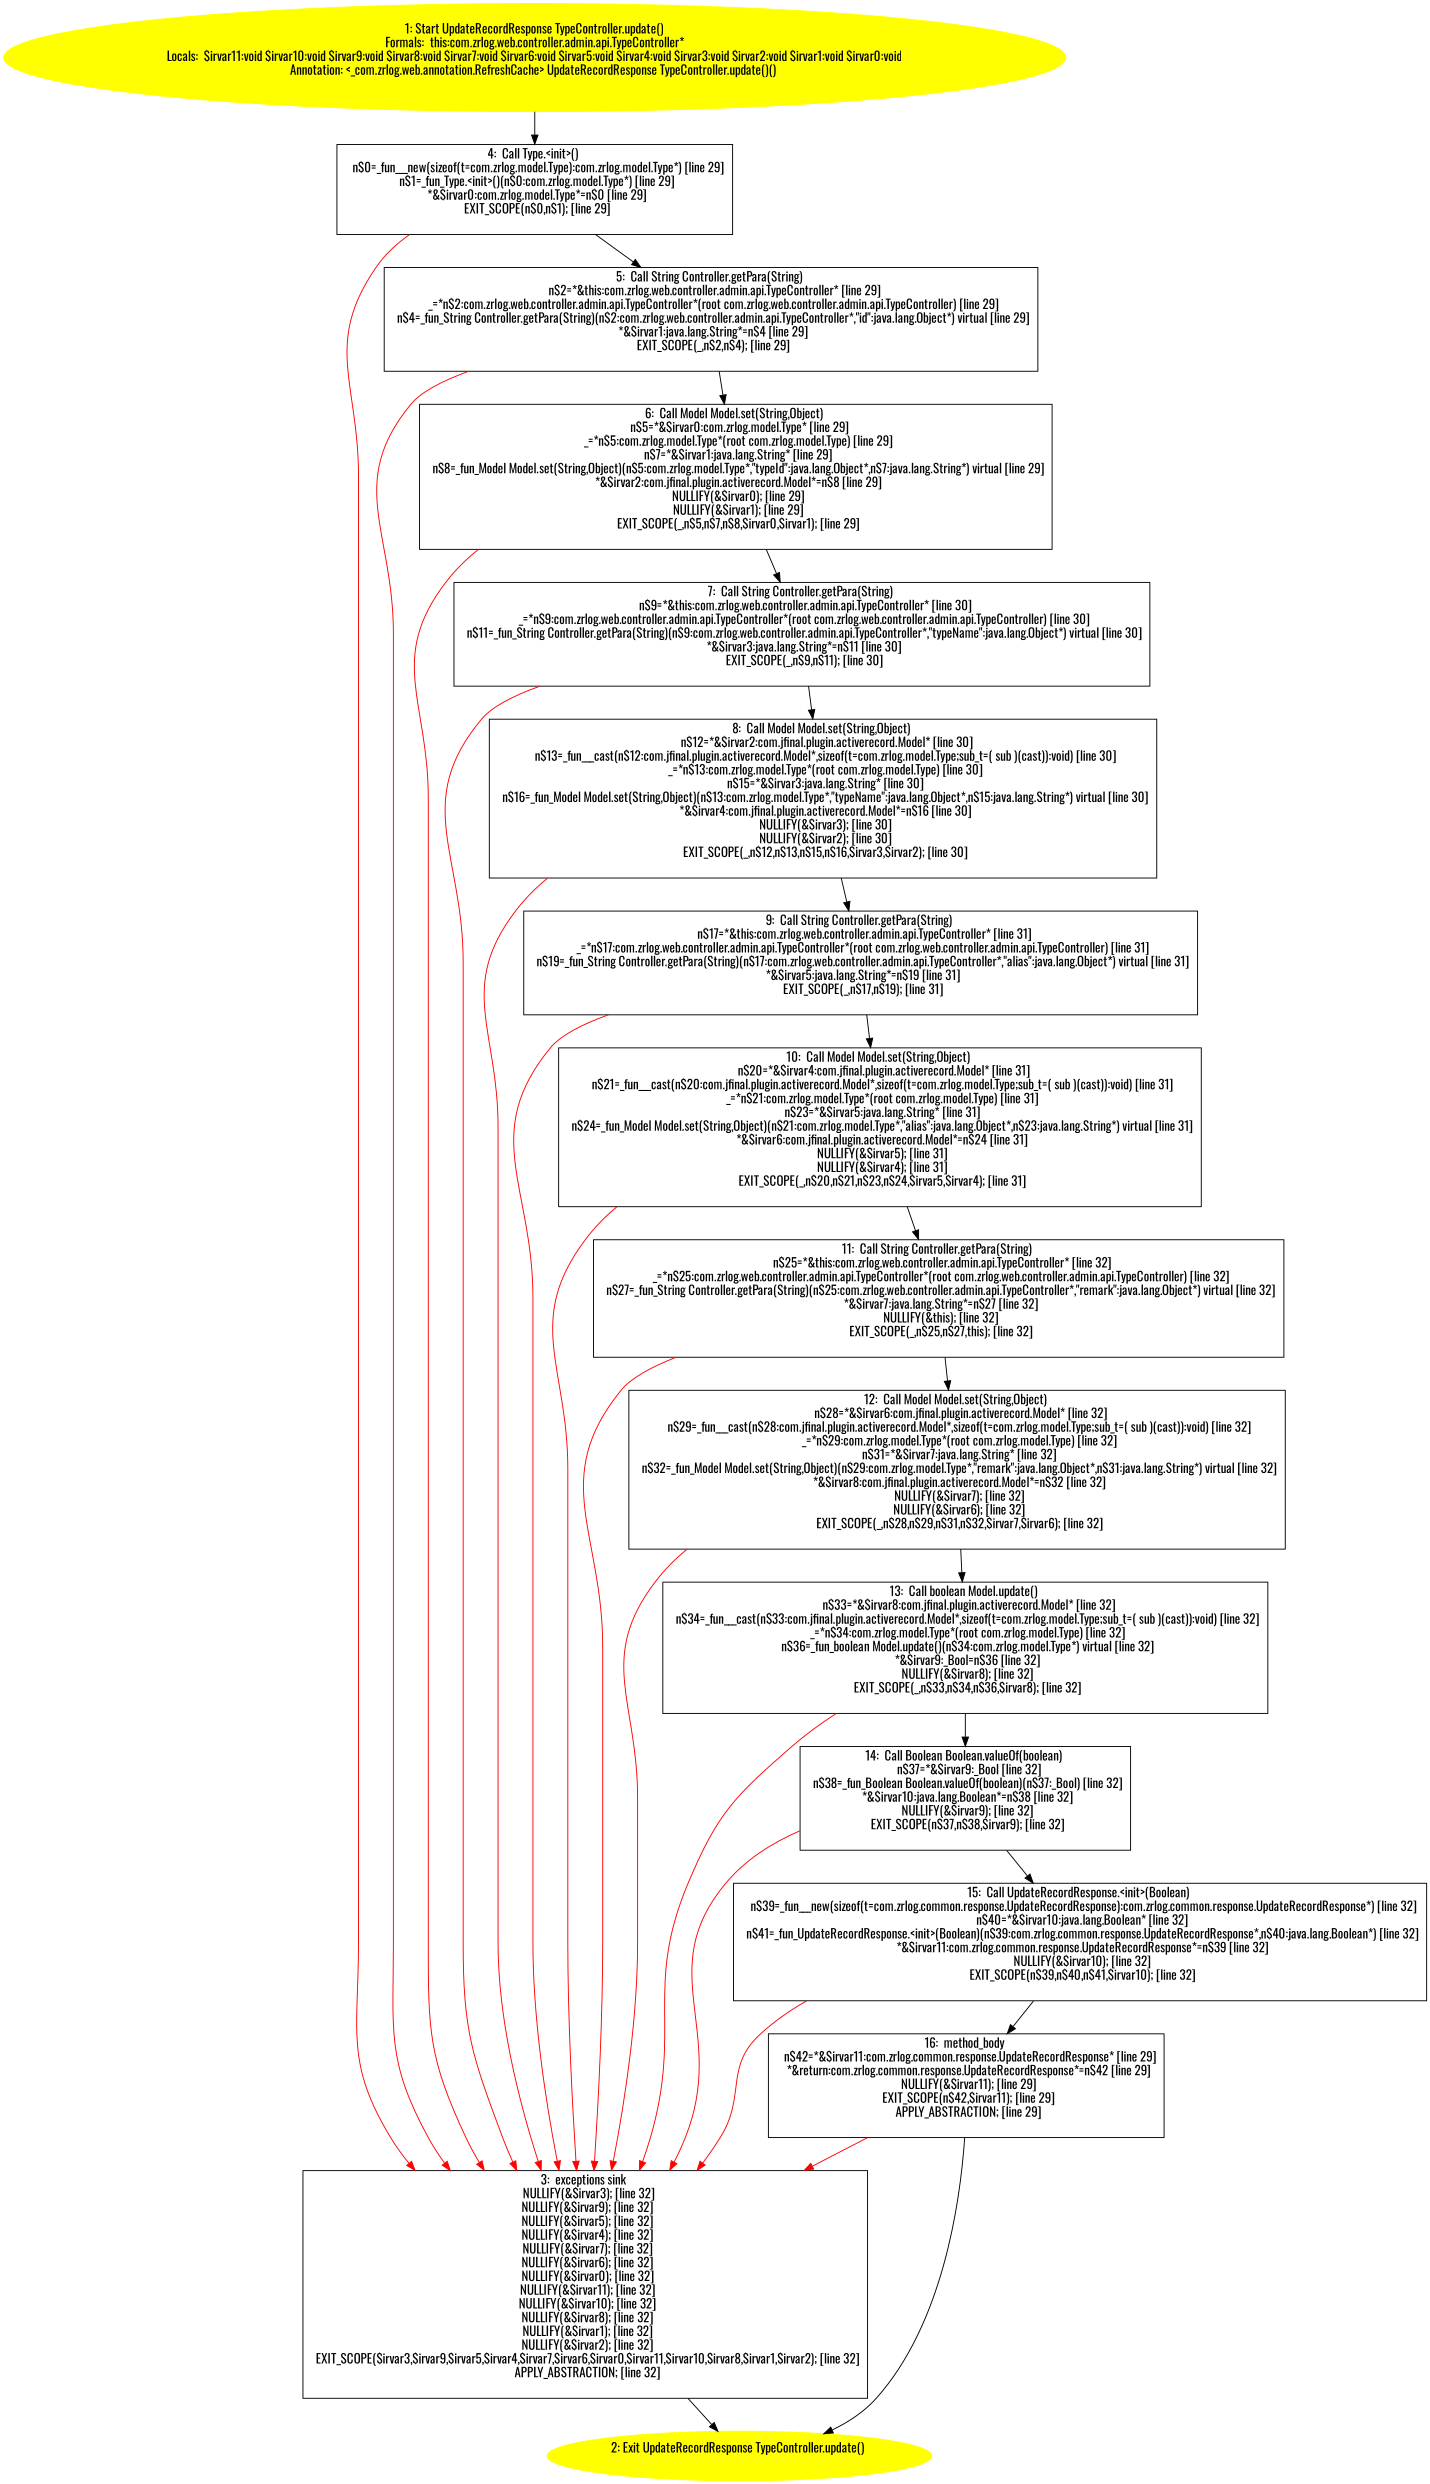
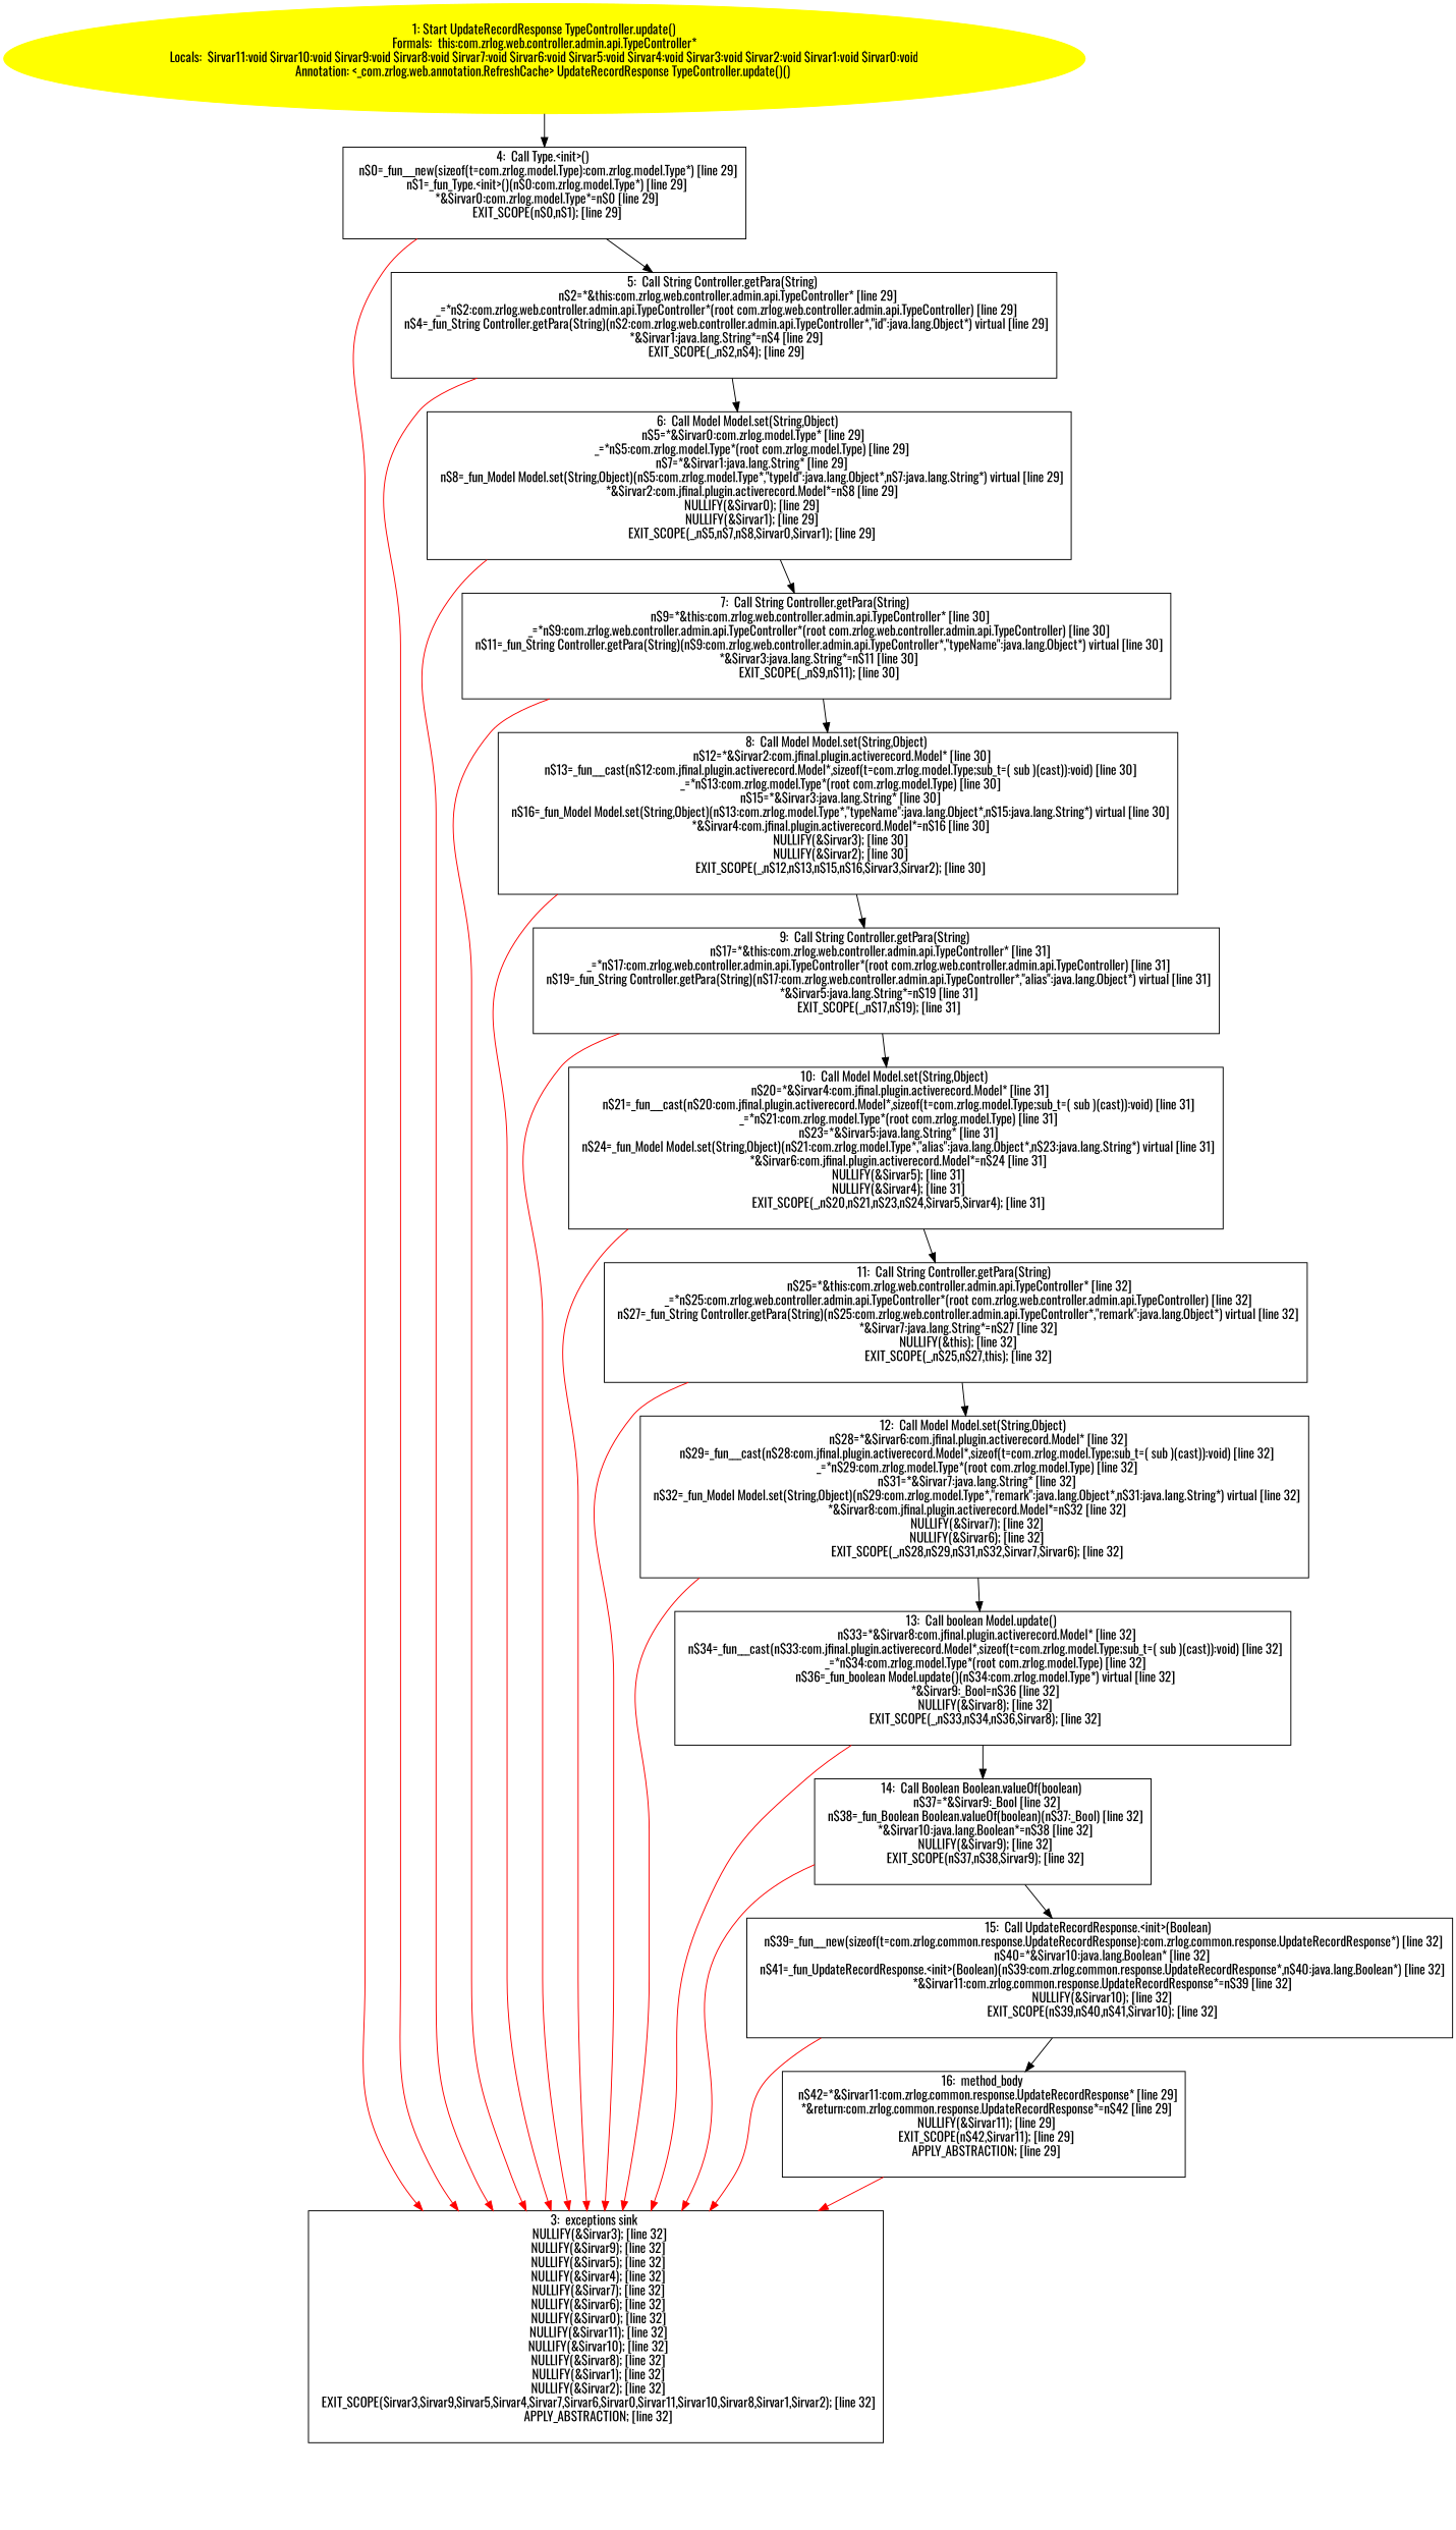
  digraph {
    fontname=Oswald
    node [fontname=Oswald shape=box]
    edge [fontname=Oswald]
    n1 [color=yellow label="1: Start UpdateRecordResponse TypeController.update()\nFormals:  this:com.zrlog.web.controller.admin.api.TypeController*\nLocals:  $irvar11:void $irvar10:void $irvar9:void $irvar8:void $irvar7:void $irvar6:void $irvar5:void $irvar4:void $irvar3:void $irvar2:void $irvar1:void $irvar0:void\nAnnotation: <_com.zrlog.web.annotation.RefreshCache> UpdateRecordResponse TypeController.update()() \n  " style=filled shape=""]
    n2 [label="4:  Call Type.<init>() \n   n$0=_fun___new(sizeof(t=com.zrlog.model.Type):com.zrlog.model.Type*) [line 29]\n  n$1=_fun_Type.<init>()(n$0:com.zrlog.model.Type*) [line 29]\n  *&$irvar0:com.zrlog.model.Type*=n$0 [line 29]\n  EXIT_SCOPE(n$0,n$1); [line 29]\n "]
    n3 [label="3:  exceptions sink \n   NULLIFY(&$irvar3); [line 32]\n  NULLIFY(&$irvar9); [line 32]\n  NULLIFY(&$irvar5); [line 32]\n  NULLIFY(&$irvar4); [line 32]\n  NULLIFY(&$irvar7); [line 32]\n  NULLIFY(&$irvar6); [line 32]\n  NULLIFY(&$irvar0); [line 32]\n  NULLIFY(&$irvar11); [line 32]\n  NULLIFY(&$irvar10); [line 32]\n  NULLIFY(&$irvar8); [line 32]\n  NULLIFY(&$irvar1); [line 32]\n  NULLIFY(&$irvar2); [line 32]\n  EXIT_SCOPE($irvar3,$irvar9,$irvar5,$irvar4,$irvar7,$irvar6,$irvar0,$irvar11,$irvar10,$irvar8,$irvar1,$irvar2); [line 32]\n  APPLY_ABSTRACTION; [line 32]\n "]
    n4 [label="5:  Call String Controller.getPara(String) \n   n$2=*&this:com.zrlog.web.controller.admin.api.TypeController* [line 29]\n  _=*n$2:com.zrlog.web.controller.admin.api.TypeController*(root com.zrlog.web.controller.admin.api.TypeController) [line 29]\n  n$4=_fun_String Controller.getPara(String)(n$2:com.zrlog.web.controller.admin.api.TypeController*,\"id\":java.lang.Object*) virtual [line 29]\n  *&$irvar1:java.lang.String*=n$4 [line 29]\n  EXIT_SCOPE(_,n$2,n$4); [line 29]\n "]
-   n5 [color=yellow label="2: Exit UpdateRecordResponse TypeController.update() \n  " style=filled shape=""]
    n6 [label="6:  Call Model Model.set(String,Object) \n   n$5=*&$irvar0:com.zrlog.model.Type* [line 29]\n  _=*n$5:com.zrlog.model.Type*(root com.zrlog.model.Type) [line 29]\n  n$7=*&$irvar1:java.lang.String* [line 29]\n  n$8=_fun_Model Model.set(String,Object)(n$5:com.zrlog.model.Type*,\"typeId\":java.lang.Object*,n$7:java.lang.String*) virtual [line 29]\n  *&$irvar2:com.jfinal.plugin.activerecord.Model*=n$8 [line 29]\n  NULLIFY(&$irvar0); [line 29]\n  NULLIFY(&$irvar1); [line 29]\n  EXIT_SCOPE(_,n$5,n$7,n$8,$irvar0,$irvar1); [line 29]\n "]
    n7 [label="7:  Call String Controller.getPara(String) \n   n$9=*&this:com.zrlog.web.controller.admin.api.TypeController* [line 30]\n  _=*n$9:com.zrlog.web.controller.admin.api.TypeController*(root com.zrlog.web.controller.admin.api.TypeController) [line 30]\n  n$11=_fun_String Controller.getPara(String)(n$9:com.zrlog.web.controller.admin.api.TypeController*,\"typeName\":java.lang.Object*) virtual [line 30]\n  *&$irvar3:java.lang.String*=n$11 [line 30]\n  EXIT_SCOPE(_,n$9,n$11); [line 30]\n "]
    n8 [label="8:  Call Model Model.set(String,Object) \n   n$12=*&$irvar2:com.jfinal.plugin.activerecord.Model* [line 30]\n  n$13=_fun___cast(n$12:com.jfinal.plugin.activerecord.Model*,sizeof(t=com.zrlog.model.Type;sub_t=( sub )(cast)):void) [line 30]\n  _=*n$13:com.zrlog.model.Type*(root com.zrlog.model.Type) [line 30]\n  n$15=*&$irvar3:java.lang.String* [line 30]\n  n$16=_fun_Model Model.set(String,Object)(n$13:com.zrlog.model.Type*,\"typeName\":java.lang.Object*,n$15:java.lang.String*) virtual [line 30]\n  *&$irvar4:com.jfinal.plugin.activerecord.Model*=n$16 [line 30]\n  NULLIFY(&$irvar3); [line 30]\n  NULLIFY(&$irvar2); [line 30]\n  EXIT_SCOPE(_,n$12,n$13,n$15,n$16,$irvar3,$irvar2); [line 30]\n "]
    n9 [label="9:  Call String Controller.getPara(String) \n   n$17=*&this:com.zrlog.web.controller.admin.api.TypeController* [line 31]\n  _=*n$17:com.zrlog.web.controller.admin.api.TypeController*(root com.zrlog.web.controller.admin.api.TypeController) [line 31]\n  n$19=_fun_String Controller.getPara(String)(n$17:com.zrlog.web.controller.admin.api.TypeController*,\"alias\":java.lang.Object*) virtual [line 31]\n  *&$irvar5:java.lang.String*=n$19 [line 31]\n  EXIT_SCOPE(_,n$17,n$19); [line 31]\n "]
    n10 [label="10:  Call Model Model.set(String,Object) \n   n$20=*&$irvar4:com.jfinal.plugin.activerecord.Model* [line 31]\n  n$21=_fun___cast(n$20:com.jfinal.plugin.activerecord.Model*,sizeof(t=com.zrlog.model.Type;sub_t=( sub )(cast)):void) [line 31]\n  _=*n$21:com.zrlog.model.Type*(root com.zrlog.model.Type) [line 31]\n  n$23=*&$irvar5:java.lang.String* [line 31]\n  n$24=_fun_Model Model.set(String,Object)(n$21:com.zrlog.model.Type*,\"alias\":java.lang.Object*,n$23:java.lang.String*) virtual [line 31]\n  *&$irvar6:com.jfinal.plugin.activerecord.Model*=n$24 [line 31]\n  NULLIFY(&$irvar5); [line 31]\n  NULLIFY(&$irvar4); [line 31]\n  EXIT_SCOPE(_,n$20,n$21,n$23,n$24,$irvar5,$irvar4); [line 31]\n "]
    n11 [label="11:  Call String Controller.getPara(String) \n   n$25=*&this:com.zrlog.web.controller.admin.api.TypeController* [line 32]\n  _=*n$25:com.zrlog.web.controller.admin.api.TypeController*(root com.zrlog.web.controller.admin.api.TypeController) [line 32]\n  n$27=_fun_String Controller.getPara(String)(n$25:com.zrlog.web.controller.admin.api.TypeController*,\"remark\":java.lang.Object*) virtual [line 32]\n  *&$irvar7:java.lang.String*=n$27 [line 32]\n  NULLIFY(&this); [line 32]\n  EXIT_SCOPE(_,n$25,n$27,this); [line 32]\n "]
    n12 [label="12:  Call Model Model.set(String,Object) \n   n$28=*&$irvar6:com.jfinal.plugin.activerecord.Model* [line 32]\n  n$29=_fun___cast(n$28:com.jfinal.plugin.activerecord.Model*,sizeof(t=com.zrlog.model.Type;sub_t=( sub )(cast)):void) [line 32]\n  _=*n$29:com.zrlog.model.Type*(root com.zrlog.model.Type) [line 32]\n  n$31=*&$irvar7:java.lang.String* [line 32]\n  n$32=_fun_Model Model.set(String,Object)(n$29:com.zrlog.model.Type*,\"remark\":java.lang.Object*,n$31:java.lang.String*) virtual [line 32]\n  *&$irvar8:com.jfinal.plugin.activerecord.Model*=n$32 [line 32]\n  NULLIFY(&$irvar7); [line 32]\n  NULLIFY(&$irvar6); [line 32]\n  EXIT_SCOPE(_,n$28,n$29,n$31,n$32,$irvar7,$irvar6); [line 32]\n "]
    n13 [label="13:  Call boolean Model.update() \n   n$33=*&$irvar8:com.jfinal.plugin.activerecord.Model* [line 32]\n  n$34=_fun___cast(n$33:com.jfinal.plugin.activerecord.Model*,sizeof(t=com.zrlog.model.Type;sub_t=( sub )(cast)):void) [line 32]\n  _=*n$34:com.zrlog.model.Type*(root com.zrlog.model.Type) [line 32]\n  n$36=_fun_boolean Model.update()(n$34:com.zrlog.model.Type*) virtual [line 32]\n  *&$irvar9:_Bool=n$36 [line 32]\n  NULLIFY(&$irvar8); [line 32]\n  EXIT_SCOPE(_,n$33,n$34,n$36,$irvar8); [line 32]\n "]
    n14 [label="14:  Call Boolean Boolean.valueOf(boolean) \n   n$37=*&$irvar9:_Bool [line 32]\n  n$38=_fun_Boolean Boolean.valueOf(boolean)(n$37:_Bool) [line 32]\n  *&$irvar10:java.lang.Boolean*=n$38 [line 32]\n  NULLIFY(&$irvar9); [line 32]\n  EXIT_SCOPE(n$37,n$38,$irvar9); [line 32]\n "]
    n15 [label="15:  Call UpdateRecordResponse.<init>(Boolean) \n   n$39=_fun___new(sizeof(t=com.zrlog.common.response.UpdateRecordResponse):com.zrlog.common.response.UpdateRecordResponse*) [line 32]\n  n$40=*&$irvar10:java.lang.Boolean* [line 32]\n  n$41=_fun_UpdateRecordResponse.<init>(Boolean)(n$39:com.zrlog.common.response.UpdateRecordResponse*,n$40:java.lang.Boolean*) [line 32]\n  *&$irvar11:com.zrlog.common.response.UpdateRecordResponse*=n$39 [line 32]\n  NULLIFY(&$irvar10); [line 32]\n  EXIT_SCOPE(n$39,n$40,n$41,$irvar10); [line 32]\n "]
    n16 [label="16:  method_body \n   n$42=*&$irvar11:com.zrlog.common.response.UpdateRecordResponse* [line 29]\n  *&return:com.zrlog.common.response.UpdateRecordResponse*=n$42 [line 29]\n  NULLIFY(&$irvar11); [line 29]\n  EXIT_SCOPE(n$42,$irvar11); [line 29]\n  APPLY_ABSTRACTION; [line 29]\n "]
    n1 -> n2
    n2 -> n3 [color=red]
    n2 -> n4
-   n3 -> n5
    n4 -> n3 [color=red]
    n4 -> n6
    n6 -> n3 [color=red]
    n6 -> n7
    n7 -> n3 [color=red]
    n7 -> n8
    n8 -> n3 [color=red]
    n8 -> n9
    n9 -> n3 [color=red]
    n9 -> n10
    n10 -> n3 [color=red]
    n10 -> n11
    n11 -> n3 [color=red]
    n11 -> n12
    n12 -> n3 [color=red]
    n12 -> n13
    n13 -> n3 [color=red]
    n13 -> n14
    n14 -> n3 [color=red]
    n14 -> n15
    n15 -> n3 [color=red]
    n15 -> n16
    n16 -> n3 [color=red]
-   n16 -> n5
  }
